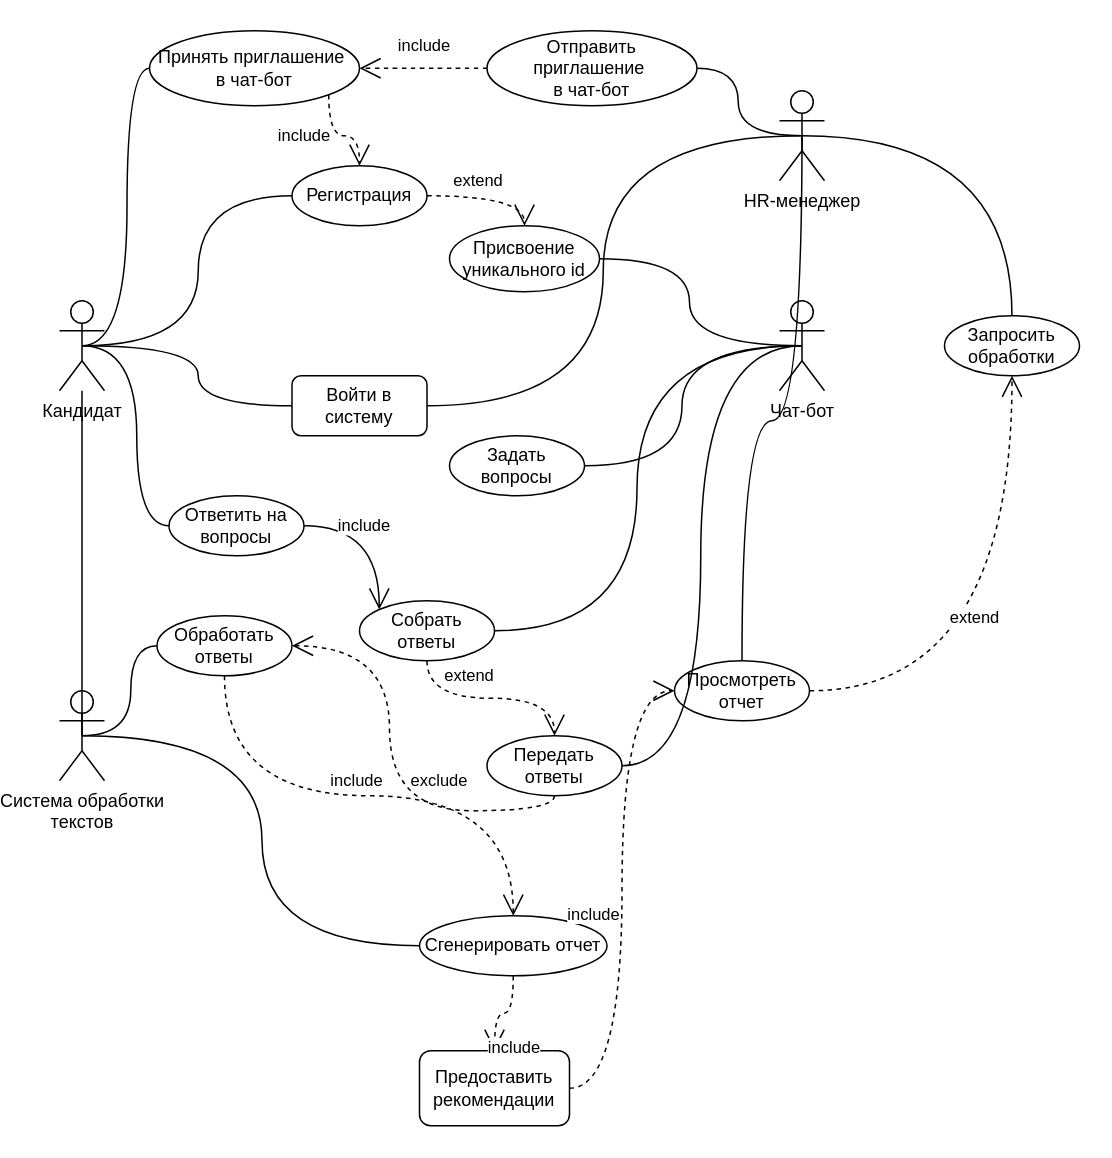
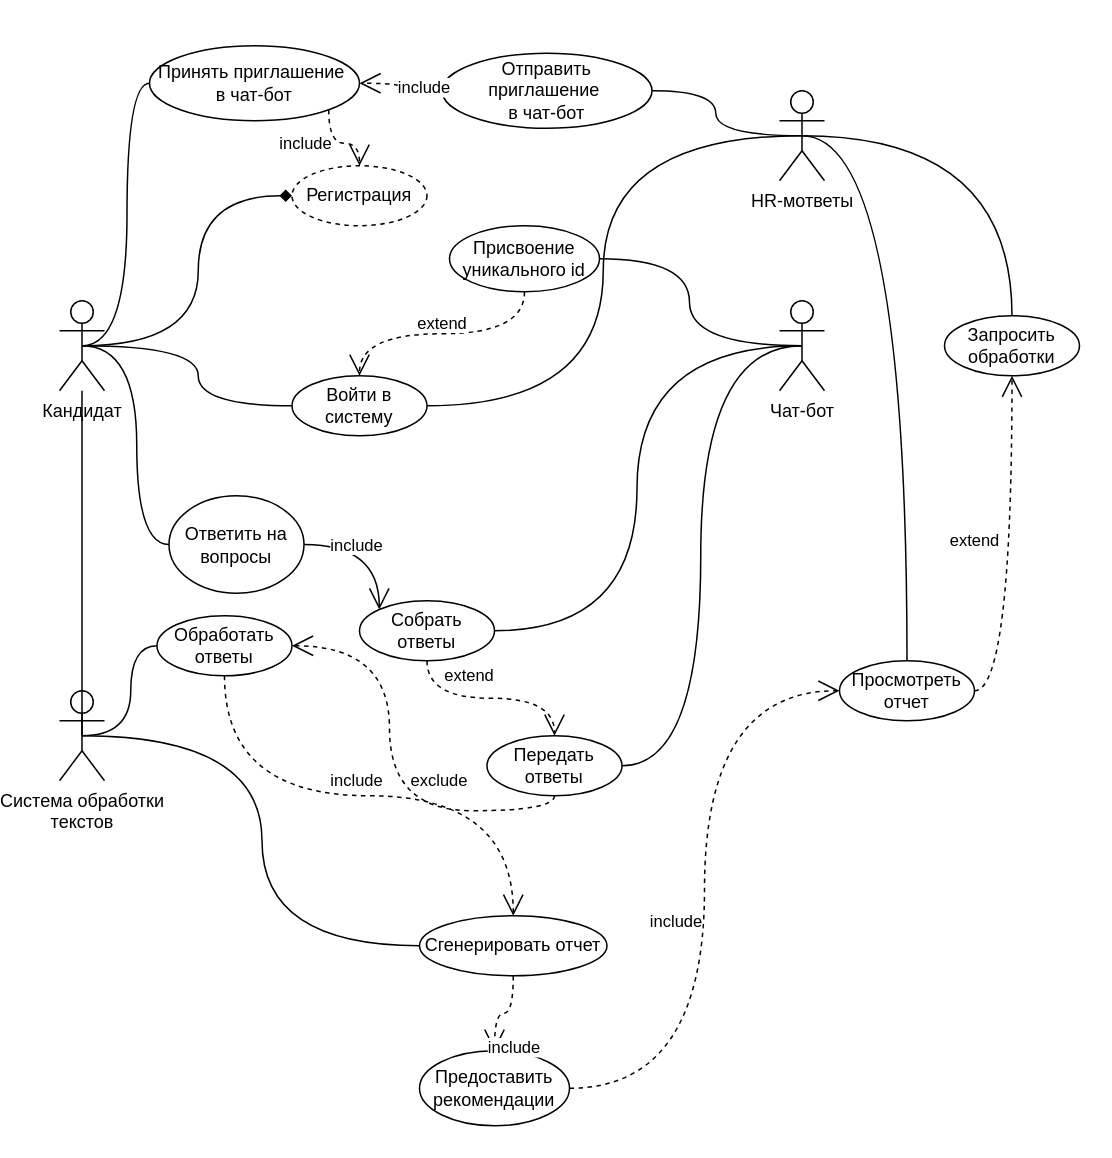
  <mxCell id="0" style=";html=1;" />
  <mxCell id="1" style=";html=1;" parent="0" />
  <mxCell id="2" value="Кандидат" style="shape=umlActor;verticalLabelPosition=bottom;verticalAlign=top;html=1;outlineConnect=0;" vertex="1" parent="1"><mxGeometry x="20" y="200" width="30" height="60" as="geometry" /></mxCell>
- <mxCell id="3" value="HR-м&lt;span style=&quot;background-color: initial;&quot;&gt;енеджер&lt;/span&gt;" style="shape=umlActor;verticalLabelPosition=bottom;verticalAlign=top;html=1;outlineConnect=0;" vertex="1" parent="1"><mxGeometry x="500" y="60" width="30" height="60" as="geometry" /></mxCell>
- <mxCell id="4" value="Отправить приглашение&amp;nbsp;&lt;div&gt;в чат-бот&lt;/div&gt;" style="ellipse;whiteSpace=wrap;html=1;" vertex="1" parent="1"><mxGeometry x="305" y="20" width="140" height="50" as="geometry" /></mxCell>
+ <mxCell id="3" value="HR-м&lt;span style=&quot;background-color: initial;&quot;&gt;ответы&lt;/span&gt;" style="shape=umlActor;verticalLabelPosition=bottom;verticalAlign=top;html=1;outlineConnect=0;" vertex="1" parent="1"><mxGeometry x="500" y="60" width="30" height="60" as="geometry" /></mxCell>
+ <mxCell id="4" value="Отправить приглашение&amp;nbsp;&lt;div&gt;в чат-бот&lt;/div&gt;" style="ellipse;whiteSpace=wrap;html=1;" vertex="1" parent="1"><mxGeometry x="275" y="35" width="140" height="50" as="geometry" /></mxCell>
  <mxCell id="5" value="Система обработки&lt;div&gt;текстов&lt;/div&gt;" style="shape=umlActor;verticalLabelPosition=bottom;verticalAlign=top;html=1;outlineConnect=0;" vertex="1" parent="1"><mxGeometry x="20" y="460" width="30" height="60" as="geometry" /></mxCell>
  <mxCell id="6" value="" style="endArrow=none;html=1;edgeStyle=orthogonalEdgeStyle;rounded=0;entryX=0;entryY=0.5;entryDx=0;entryDy=0;elbow=vertical;exitX=0.5;exitY=0.5;exitDx=0;exitDy=0;exitPerimeter=0;curved=1;" edge="1" parent="1" source="2" target="22"><mxGeometry relative="1" as="geometry"><mxPoint x="-150" y="30" as="sourcePoint" /><mxPoint x="185" y="0" as="targetPoint" /></mxGeometry></mxCell>
- <mxCell id="7" value="Регистрация" style="ellipse;whiteSpace=wrap;html=1;" vertex="1" parent="1"><mxGeometry x="175" y="110" width="90" height="40" as="geometry" /></mxCell>
- <mxCell id="8" value="" style="endArrow=none;html=1;edgeStyle=orthogonalEdgeStyle;rounded=0;entryX=0;entryY=0.5;entryDx=0;entryDy=0;elbow=vertical;exitX=0.5;exitY=0.5;exitDx=0;exitDy=0;exitPerimeter=0;curved=1;" edge="1" parent="1" source="2" target="7"><mxGeometry relative="1" as="geometry"><mxPoint x="-145" y="160" as="sourcePoint" /><mxPoint x="-10" y="35" as="targetPoint" /></mxGeometry></mxCell>
+ <mxCell id="7" value="Регистрация" style="ellipse;whiteSpace=wrap;html=1;dashed=1;" vertex="1" parent="1"><mxGeometry x="175" y="110" width="90" height="40" as="geometry" /></mxCell>
+ <mxCell id="8" value="" style="endArrow=diamond;html=1;edgeStyle=orthogonalEdgeStyle;rounded=0;entryX=0;entryY=0.5;entryDx=0;entryDy=0;elbow=vertical;exitX=0.5;exitY=0.5;exitDx=0;exitDy=0;exitPerimeter=0;curved=1;" edge="1" parent="1" source="2" target="7"><mxGeometry relative="1" as="geometry"><mxPoint x="-145" y="160" as="sourcePoint" /><mxPoint x="-10" y="35" as="targetPoint" /></mxGeometry></mxCell>
  <mxCell id="9" value="" style="endArrow=none;html=1;edgeStyle=orthogonalEdgeStyle;rounded=0;elbow=vertical;exitX=0.5;exitY=0.5;exitDx=0;exitDy=0;exitPerimeter=0;curved=1;entryX=1;entryY=0.5;entryDx=0;entryDy=0;" edge="1" parent="1" source="3" target="10"><mxGeometry relative="1" as="geometry"><mxPoint x="-145" y="160" as="sourcePoint" /><mxPoint x="205" y="135" as="targetPoint" /></mxGeometry></mxCell>
- <mxCell id="10" value="Войти в систему" style="whiteSpace=wrap;html=1;rounded=1;" vertex="1" parent="1"><mxGeometry x="175" y="250" width="90" height="40" as="geometry" /></mxCell>
+ <mxCell id="10" value="Войти в систему" style="ellipse;whiteSpace=wrap;html=1;" vertex="1" parent="1"><mxGeometry x="175" y="250" width="90" height="40" as="geometry" /></mxCell>
  <mxCell id="11" value="" style="endArrow=none;html=1;edgeStyle=orthogonalEdgeStyle;rounded=0;entryX=0;entryY=0.5;entryDx=0;entryDy=0;elbow=vertical;exitX=0.5;exitY=0.5;exitDx=0;exitDy=0;exitPerimeter=0;curved=1;" edge="1" parent="1" source="2" target="10"><mxGeometry relative="1" as="geometry"><mxPoint x="-145" y="160" as="sourcePoint" /><mxPoint x="-10" y="130" as="targetPoint" /></mxGeometry></mxCell>
  <mxCell id="12" value="Чат-бот" style="shape=umlActor;verticalLabelPosition=bottom;verticalAlign=top;html=1;outlineConnect=0;" vertex="1" parent="1"><mxGeometry x="500" y="200" width="30" height="60" as="geometry" /></mxCell>
- <mxCell id="13" value="Ответить на вопросы" style="ellipse;whiteSpace=wrap;html=1;" vertex="1" parent="1"><mxGeometry x="93" y="330" width="90" height="40" as="geometry" /></mxCell>
- <mxCell id="14" value="Задать вопросы" style="ellipse;whiteSpace=wrap;html=1;" vertex="1" parent="1"><mxGeometry x="280" y="290" width="90" height="40" as="geometry" /></mxCell>
+ <mxCell id="13" value="Ответить на вопросы" style="ellipse;whiteSpace=wrap;html=1;" vertex="1" parent="1"><mxGeometry x="93" y="330" width="90" height="65" as="geometry" /></mxCell>
  <mxCell id="15" value="Собрать ответы" style="ellipse;whiteSpace=wrap;html=1;" vertex="1" parent="1"><mxGeometry x="220" y="400" width="90" height="40" as="geometry" /></mxCell>
  <mxCell id="16" value="Передать ответы" style="ellipse;whiteSpace=wrap;html=1;" vertex="1" parent="1"><mxGeometry x="305" y="490" width="90" height="40" as="geometry" /></mxCell>
  <mxCell id="17" value="Обработать ответы" style="ellipse;whiteSpace=wrap;html=1;" vertex="1" parent="1"><mxGeometry x="85" y="410" width="90" height="40" as="geometry" /></mxCell>
  <mxCell id="18" value="Сгенерировать отчет" style="ellipse;whiteSpace=wrap;html=1;" vertex="1" parent="1"><mxGeometry x="260" y="610" width="125" height="40" as="geometry" /></mxCell>
- <mxCell id="19" value="Предоставить рекомендации" style="whiteSpace=wrap;html=1;rounded=1;" vertex="1" parent="1"><mxGeometry x="260" y="700" width="100" height="50" as="geometry" /></mxCell>
- <mxCell id="20" value="Просмотреть отчет" style="ellipse;whiteSpace=wrap;html=1;" vertex="1" parent="1"><mxGeometry x="430" y="440" width="90" height="40" as="geometry" /></mxCell>
+ <mxCell id="19" value="Предоставить рекомендации" style="ellipse;whiteSpace=wrap;html=1;" vertex="1" parent="1"><mxGeometry x="260" y="700" width="100" height="50" as="geometry" /></mxCell>
+ <mxCell id="20" value="Просмотреть отчет" style="ellipse;whiteSpace=wrap;html=1;" vertex="1" parent="1"><mxGeometry x="540" y="440" width="90" height="40" as="geometry" /></mxCell>
  <mxCell id="21" value="Запросить обработки" style="ellipse;whiteSpace=wrap;html=1;" vertex="1" parent="1"><mxGeometry x="610" y="210" width="90" height="40" as="geometry" /></mxCell>
- <mxCell id="22" value="Принять приглашение&amp;nbsp;&lt;div&gt;в чат-бот&lt;/div&gt;" style="ellipse;whiteSpace=wrap;html=1;" vertex="1" parent="1"><mxGeometry x="80" y="20" width="140" height="50" as="geometry" /></mxCell>
+ <mxCell id="22" value="Принять приглашение&amp;nbsp;&lt;div&gt;в чат-бот&lt;/div&gt;" style="ellipse;whiteSpace=wrap;html=1;" vertex="1" parent="1"><mxGeometry x="80" y="30" width="140" height="50" as="geometry" /></mxCell>
  <mxCell id="23" value="include" style="endArrow=open;endSize=12;dashed=1;html=1;rounded=0;exitX=0;exitY=0.5;exitDx=0;exitDy=0;entryX=1;entryY=0.5;entryDx=0;entryDy=0;edgeStyle=orthogonalEdgeStyle;curved=1;" edge="1" parent="1" source="4" target="22"><mxGeometry x="-0.012" y="-15" width="160" relative="1" as="geometry"><mxPoint x="310" y="100" as="sourcePoint" /><mxPoint x="265" y="170" as="targetPoint" /><mxPoint as="offset" /></mxGeometry></mxCell>
  <mxCell id="24" value="include" style="endArrow=open;endSize=12;dashed=1;html=1;rounded=0;exitX=1;exitY=1;exitDx=0;exitDy=0;entryX=0.5;entryY=0;entryDx=0;entryDy=0;edgeStyle=orthogonalEdgeStyle;curved=1;" edge="1" parent="1" source="22" target="7"><mxGeometry x="-0.164" y="-17" width="160" relative="1" as="geometry"><mxPoint x="350" y="5" as="sourcePoint" /><mxPoint x="240" y="25" as="targetPoint" /><mxPoint x="-17" y="-17" as="offset" /></mxGeometry></mxCell>
  <mxCell id="25" value="Присвоение уникального id" style="ellipse;whiteSpace=wrap;html=1;" vertex="1" parent="1"><mxGeometry x="280" y="150" width="100" height="44" as="geometry" /></mxCell>
- <mxCell id="26" value="extend" style="endArrow=open;endSize=12;dashed=1;html=1;rounded=0;exitX=1;exitY=0.5;exitDx=0;exitDy=0;entryX=0.5;entryY=0;entryDx=0;entryDy=0;edgeStyle=orthogonalEdgeStyle;curved=1;" edge="1" parent="1" source="7" target="25"><mxGeometry x="-0.2" y="10" width="160" relative="1" as="geometry"><mxPoint x="219" y="43" as="sourcePoint" /><mxPoint x="265" y="80" as="targetPoint" /><mxPoint as="offset" /></mxGeometry></mxCell>
  <mxCell id="27" value="" style="endArrow=none;html=1;edgeStyle=orthogonalEdgeStyle;rounded=0;elbow=vertical;exitX=0.5;exitY=0.5;exitDx=0;exitDy=0;exitPerimeter=0;curved=1;entryX=1;entryY=0.5;entryDx=0;entryDy=0;" edge="1" parent="1" source="12" target="25"><mxGeometry relative="1" as="geometry"><mxPoint x="575" y="70" as="sourcePoint" /><mxPoint x="310" y="190" as="targetPoint" /></mxGeometry></mxCell>
  <mxCell id="28" value="" style="endArrow=none;html=1;edgeStyle=orthogonalEdgeStyle;rounded=0;elbow=vertical;exitX=0.5;exitY=0.5;exitDx=0;exitDy=0;exitPerimeter=0;curved=1;entryX=1;entryY=0.5;entryDx=0;entryDy=0;" edge="1" parent="1" source="3" target="4"><mxGeometry relative="1" as="geometry"><mxPoint x="575" y="70" as="sourcePoint" /><mxPoint x="310" y="190" as="targetPoint" /></mxGeometry></mxCell>
- <mxCell id="30" value="" style="endArrow=none;html=1;edgeStyle=orthogonalEdgeStyle;rounded=0;elbow=vertical;curved=1;entryX=1;entryY=0.5;entryDx=0;entryDy=0;exitX=0.5;exitY=0.5;exitDx=0;exitDy=0;exitPerimeter=0;" edge="1" parent="1" source="12" target="14"><mxGeometry relative="1" as="geometry"><mxPoint x="580" y="230" as="sourcePoint" /><mxPoint x="410" y="182" as="targetPoint" /></mxGeometry></mxCell>
+ <mxCell id="29" value="extend" style="endArrow=open;endSize=12;dashed=1;html=1;rounded=0;exitX=0.5;exitY=1;exitDx=0;exitDy=0;entryX=0.5;entryY=0;entryDx=0;entryDy=0;edgeStyle=orthogonalEdgeStyle;curved=1;" edge="1" parent="1" source="25" target="10"><mxGeometry x="-0.006" y="-7" width="160" relative="1" as="geometry"><mxPoint x="310" y="120" as="sourcePoint" /><mxPoint x="360" y="160" as="targetPoint" /><mxPoint as="offset" /></mxGeometry></mxCell>
  <mxCell id="31" value="" style="endArrow=none;html=1;edgeStyle=orthogonalEdgeStyle;rounded=0;entryX=0;entryY=0.5;entryDx=0;entryDy=0;elbow=vertical;exitX=0.5;exitY=0.5;exitDx=0;exitDy=0;exitPerimeter=0;curved=1;" edge="1" parent="1" source="2" target="13"><mxGeometry relative="1" as="geometry"><mxPoint x="-85" y="220" as="sourcePoint" /><mxPoint x="230" y="260" as="targetPoint" /></mxGeometry></mxCell>
  <mxCell id="32" value="include" style="endArrow=open;endSize=12;dashed=0;html=1;rounded=0;exitX=1;exitY=0.5;exitDx=0;exitDy=0;entryX=0;entryY=0;entryDx=0;entryDy=0;edgeStyle=orthogonalEdgeStyle;curved=1;" edge="1" parent="1" source="13" target="15"><mxGeometry x="-0.246" width="160" relative="1" as="geometry"><mxPoint x="219" y="43" as="sourcePoint" /><mxPoint x="265" y="100" as="targetPoint" /><mxPoint as="offset" /></mxGeometry></mxCell>
  <mxCell id="33" value="" style="endArrow=none;html=1;edgeStyle=orthogonalEdgeStyle;rounded=0;elbow=vertical;curved=1;entryX=1;entryY=0.5;entryDx=0;entryDy=0;exitX=0.5;exitY=0.5;exitDx=0;exitDy=0;exitPerimeter=0;" edge="1" parent="1" source="12" target="15"><mxGeometry relative="1" as="geometry"><mxPoint x="595" y="240" as="sourcePoint" /><mxPoint x="410" y="330" as="targetPoint" /></mxGeometry></mxCell>
  <mxCell id="34" value="" style="endArrow=none;html=1;edgeStyle=orthogonalEdgeStyle;rounded=0;elbow=vertical;curved=1;entryX=1;entryY=0.5;entryDx=0;entryDy=0;exitX=0.5;exitY=0.5;exitDx=0;exitDy=0;exitPerimeter=0;" edge="1" parent="1" source="12" target="16"><mxGeometry relative="1" as="geometry"><mxPoint x="595" y="240" as="sourcePoint" /><mxPoint x="320" y="430" as="targetPoint" /></mxGeometry></mxCell>
  <mxCell id="35" value="extend" style="endArrow=open;endSize=12;dashed=1;html=1;rounded=0;exitX=0.5;exitY=1;exitDx=0;exitDy=0;entryX=0.5;entryY=0;entryDx=0;entryDy=0;edgeStyle=orthogonalEdgeStyle;curved=1;" edge="1" parent="1" source="15" target="16"><mxGeometry x="-0.215" y="15" width="160" relative="1" as="geometry"><mxPoint x="360" y="204" as="sourcePoint" /><mxPoint x="275" y="240" as="targetPoint" /><mxPoint as="offset" /></mxGeometry></mxCell>
  <mxCell id="36" value="exclude" style="endArrow=open;endSize=12;dashed=1;html=1;rounded=0;exitX=0.5;exitY=1;exitDx=0;exitDy=0;entryX=1;entryY=0.5;entryDx=0;entryDy=0;edgeStyle=orthogonalEdgeStyle;curved=1;" edge="1" parent="1" source="16" target="17"><mxGeometry x="-0.41" y="-20" width="160" relative="1" as="geometry"><mxPoint x="275" y="450" as="sourcePoint" /><mxPoint x="360" y="500" as="targetPoint" /><mxPoint as="offset" /></mxGeometry></mxCell>
  <mxCell id="37" value="" style="endArrow=none;html=1;edgeStyle=orthogonalEdgeStyle;rounded=0;entryX=0;entryY=0.5;entryDx=0;entryDy=0;elbow=vertical;exitX=0.5;exitY=0.5;exitDx=0;exitDy=0;exitPerimeter=0;curved=1;" edge="1" parent="1" source="5" target="17"><mxGeometry relative="1" as="geometry"><mxPoint x="-85" y="220" as="sourcePoint" /><mxPoint x="150" y="330" as="targetPoint" /></mxGeometry></mxCell>
  <mxCell id="38" value="" style="endArrow=none;html=1;edgeStyle=orthogonalEdgeStyle;rounded=0;entryX=0;entryY=0.5;entryDx=0;entryDy=0;elbow=vertical;exitX=0.5;exitY=0.5;exitDx=0;exitDy=0;exitPerimeter=0;curved=1;" edge="1" parent="1" source="5" target="18"><mxGeometry relative="1" as="geometry"><mxPoint x="-95" y="510" as="sourcePoint" /><mxPoint x="125" y="520" as="targetPoint" /></mxGeometry></mxCell>
  <mxCell id="39" value="" style="endArrow=none;html=1;edgeStyle=orthogonalEdgeStyle;rounded=0;elbow=vertical;exitX=0.5;exitY=0.5;exitDx=0;exitDy=0;exitPerimeter=0;curved=1;" edge="1" parent="1" source="5" target="2"><mxGeometry relative="1" as="geometry"><mxPoint x="-95" y="510" as="sourcePoint" /><mxPoint x="115" y="580" as="targetPoint" /></mxGeometry></mxCell>
  <mxCell id="40" value="include" style="endArrow=open;endSize=12;dashed=1;html=1;rounded=0;exitX=0.5;exitY=1;exitDx=0;exitDy=0;entryX=0.5;entryY=0;entryDx=0;entryDy=0;edgeStyle=orthogonalEdgeStyle;curved=1;" edge="1" parent="1" source="17" target="18"><mxGeometry x="-0.044" y="10" width="160" relative="1" as="geometry"><mxPoint x="320" y="330" as="sourcePoint" /><mxPoint x="307" y="416" as="targetPoint" /><mxPoint as="offset" /></mxGeometry></mxCell>
  <mxCell id="41" value="include" style="endArrow=open;endSize=12;dashed=1;html=1;rounded=0;exitX=0.5;exitY=1;exitDx=0;exitDy=0;entryX=0.5;entryY=0;entryDx=0;entryDy=0;edgeStyle=orthogonalEdgeStyle;curved=1;" edge="1" parent="1" source="18" target="19"><mxGeometry x="-0.2" y="23" width="160" relative="1" as="geometry"><mxPoint x="170" y="540" as="sourcePoint" /><mxPoint x="230" y="620" as="targetPoint" /><mxPoint as="offset" /></mxGeometry></mxCell>
  <mxCell id="42" value="include" style="endArrow=open;endSize=12;dashed=1;html=1;rounded=0;exitX=1;exitY=0.5;exitDx=0;exitDy=0;entryX=0;entryY=0.5;entryDx=0;entryDy=0;edgeStyle=orthogonalEdgeStyle;curved=1;" edge="1" parent="1" source="19" target="20"><mxGeometry x="-0.096" y="19" width="160" relative="1" as="geometry"><mxPoint x="230" y="660" as="sourcePoint" /><mxPoint x="240" y="710" as="targetPoint" /><mxPoint as="offset" /></mxGeometry></mxCell>
  <mxCell id="43" value="" style="endArrow=none;html=1;edgeStyle=orthogonalEdgeStyle;rounded=0;elbow=vertical;exitX=0.5;exitY=0.5;exitDx=0;exitDy=0;exitPerimeter=0;curved=1;entryX=0.5;entryY=0;entryDx=0;entryDy=0;" edge="1" parent="1" source="3" target="20"><mxGeometry relative="1" as="geometry"><mxPoint x="575" y="70" as="sourcePoint" /><mxPoint x="490" y="25" as="targetPoint" /></mxGeometry></mxCell>
  <mxCell id="44" value="" style="endArrow=none;html=1;edgeStyle=orthogonalEdgeStyle;rounded=0;elbow=vertical;curved=1;exitX=0.5;exitY=0.5;exitDx=0;exitDy=0;exitPerimeter=0;entryX=0.5;entryY=0;entryDx=0;entryDy=0;" edge="1" parent="1" source="3" target="21"><mxGeometry relative="1" as="geometry"><mxPoint x="570" y="60" as="sourcePoint" /><mxPoint x="760" y="150" as="targetPoint" /></mxGeometry></mxCell>
  <mxCell id="45" value="extend" style="endArrow=open;endSize=12;dashed=1;html=1;rounded=0;exitX=1;exitY=0.5;exitDx=0;exitDy=0;entryX=0.5;entryY=1;entryDx=0;entryDy=0;edgeStyle=orthogonalEdgeStyle;curved=1;" edge="1" parent="1" source="20" target="21"><mxGeometry x="0.064" y="25" width="160" relative="1" as="geometry"><mxPoint x="310" y="120" as="sourcePoint" /><mxPoint x="360" y="160" as="targetPoint" /><mxPoint as="offset" /></mxGeometry></mxCell>
